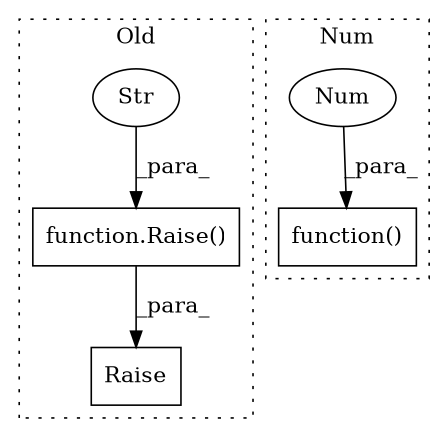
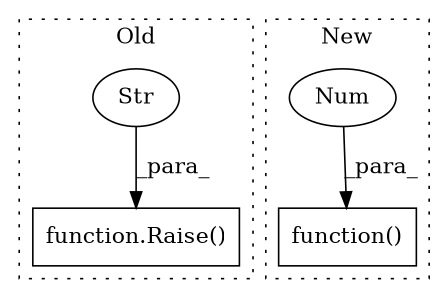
  digraph {
    node [a=75 shape=box]
    n1 [l="11,1" label="function.Raise()" s="12461,12580"]
-   n2 [a=91 l=6 label=Raise s=12455]
    n3 [a=66 l=108 label=Str s=12472 shape=ellipse]
    n4 [l="9,1" label="function()" s="13221,13231"]
    n5 [a=76 l=1 label=Num s=13230 shape=ellipse]
    subgraph cluster_1 {
      label=Old
      style=dotted
      n1
-     n2
      n3
    }
    subgraph cluster_2 {
-     label=Num
+     label=New
      style=dotted
      n4
      n5
    }
-   n1 -> n2 [label=_para_]
    n3 -> n1 [label=_para_]
    n5 -> n4 [label=_para_]
  }
